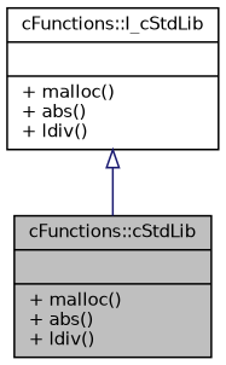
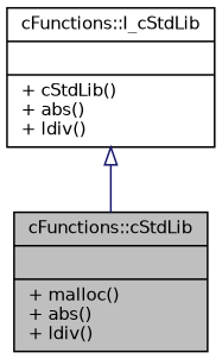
  digraph {
    node [color=black fontname=Helvetica fontsize=10 shape=record style=filled]
    n1 [fillcolor=grey75 fontcolor=black height=0.2 label="{cFunctions::cStdLib\n||+ malloc()\l+ abs()\l+ ldiv()\l}" width=0.4]
-   n2 [fillcolor=white height=0.2 label="{cFunctions::I_cStdLib\n||+ malloc()\l+ abs()\l+ ldiv()\l}" width=0.4]
+   n2 [fillcolor=white height=0.2 label="{cFunctions::I_cStdLib\n||+ cStdLib()\l+ abs()\l+ ldiv()\l}" width=0.4]
    n2 -> n1 [arrowtail=onormal color=midnightblue dir=back fontname=Helvetica fontsize=10 labelfontname=Helvetica labelfontsize=10 style=solid]
  }
